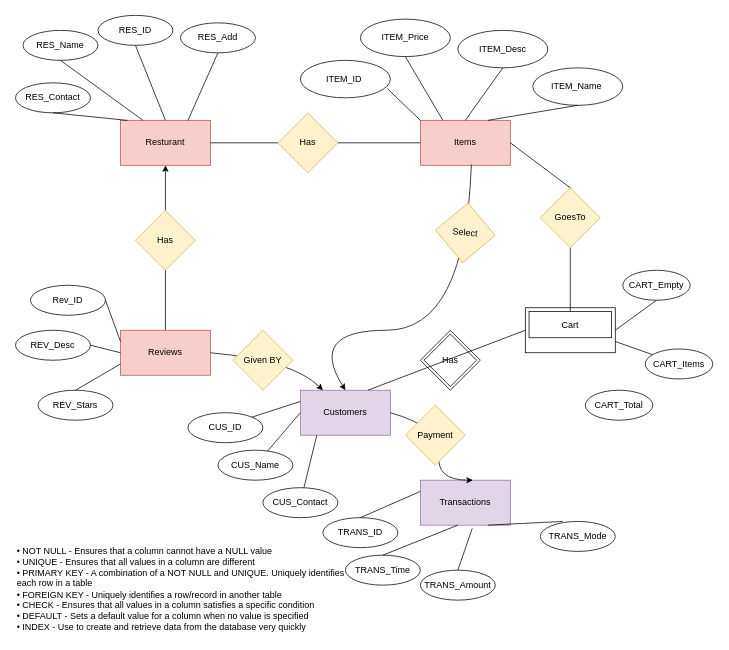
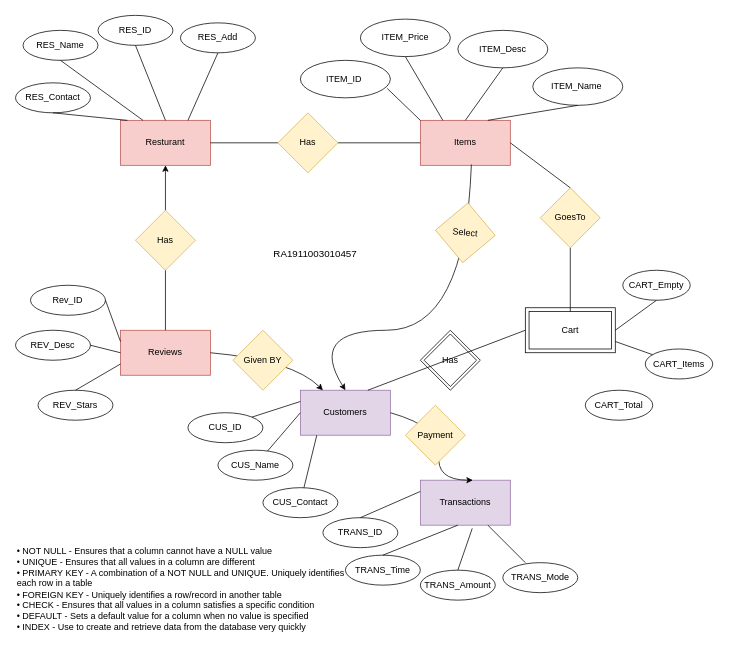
  <mxCell id="0" />
  <mxCell id="1" parent="0" />
  <mxCell id="2" value="Resturant" style="rounded=0;whiteSpace=wrap;html=1;fillColor=#f8cecc;strokeColor=#b85450;" vertex="1" parent="1"><mxGeometry x="160" y="160" width="120" height="60" as="geometry" /></mxCell>
  <mxCell id="3" value="Items" style="rounded=0;whiteSpace=wrap;html=1;fillColor=#f8cecc;strokeColor=#b85450;" vertex="1" parent="1"><mxGeometry x="560" y="160" width="120" height="60" as="geometry" /></mxCell>
  <mxCell id="4" value="Reviews" style="rounded=0;whiteSpace=wrap;html=1;fillColor=#f8cecc;strokeColor=#b85450;" vertex="1" parent="1"><mxGeometry x="160" y="440" width="120" height="60" as="geometry" /></mxCell>
  <mxCell id="5" value="Customers" style="rounded=0;whiteSpace=wrap;html=1;fillColor=#e1d5e7;strokeColor=#9673a6;" vertex="1" parent="1"><mxGeometry x="400" y="520" width="120" height="60" as="geometry" /></mxCell>
  <mxCell id="6" value="Transactions" style="rounded=0;whiteSpace=wrap;html=1;fillColor=#e1d5e7;strokeColor=#9673a6;" vertex="1" parent="1"><mxGeometry x="560" y="640" width="120" height="60" as="geometry" /></mxCell>
  <mxCell id="7" value="" style="endArrow=classic;html=1;rounded=0;entryX=0.5;entryY=1;entryDx=0;entryDy=0;" edge="1" parent="1" source="4" target="2"><mxGeometry width="50" height="50" relative="1" as="geometry"><mxPoint x="320" y="460" as="sourcePoint" /><mxPoint x="370" y="410" as="targetPoint" /></mxGeometry></mxCell>
  <mxCell id="8" value="Has" style="rhombus;whiteSpace=wrap;html=1;fillColor=#fff2cc;strokeColor=#d6b656;" vertex="1" parent="1"><mxGeometry x="180" y="280" width="80" height="80" as="geometry" /></mxCell>
  <mxCell id="9" value="" style="endArrow=none;html=1;rounded=0;entryX=0;entryY=0.5;entryDx=0;entryDy=0;exitX=1;exitY=0.5;exitDx=0;exitDy=0;startArrow=none;" edge="1" parent="1" source="14" target="3"><mxGeometry width="50" height="50" relative="1" as="geometry"><mxPoint x="320" y="460" as="sourcePoint" /><mxPoint x="370" y="410" as="targetPoint" /></mxGeometry></mxCell>
  <mxCell id="10" value="" style="curved=1;endArrow=classic;html=1;rounded=0;entryX=0.5;entryY=0;entryDx=0;entryDy=0;exitX=0.567;exitY=0.983;exitDx=0;exitDy=0;exitPerimeter=0;" edge="1" parent="1" source="3" target="5"><mxGeometry width="50" height="50" relative="1" as="geometry"><mxPoint x="630" y="230" as="sourcePoint" /><mxPoint x="370" y="410" as="targetPoint" /><Array as="points"><mxPoint x="620" y="440" /><mxPoint x="410" y="440" /></Array></mxGeometry></mxCell>
  <mxCell id="11" value="" style="curved=1;endArrow=classic;html=1;rounded=0;exitX=1;exitY=0.5;exitDx=0;exitDy=0;" edge="1" parent="1" source="4" target="5"><mxGeometry width="50" height="50" relative="1" as="geometry"><mxPoint x="320" y="460" as="sourcePoint" /><mxPoint x="370" y="410" as="targetPoint" /><Array as="points"><mxPoint x="390" y="480" /></Array></mxGeometry></mxCell>
  <mxCell id="12" value="Select" style="rhombus;whiteSpace=wrap;html=1;fillColor=#fff2cc;strokeColor=#d6b656;rotation=5;" vertex="1" parent="1"><mxGeometry x="580" y="270" width="80" height="80" as="geometry" /></mxCell>
  <mxCell id="13" value="Given BY" style="rhombus;whiteSpace=wrap;html=1;fillColor=#fff2cc;strokeColor=#d6b656;" vertex="1" parent="1"><mxGeometry x="310" y="440" width="80" height="80" as="geometry" /></mxCell>
  <mxCell id="14" value="Has" style="rhombus;whiteSpace=wrap;html=1;fillColor=#fff2cc;strokeColor=#d6b656;" vertex="1" parent="1"><mxGeometry x="370" y="150" width="80" height="80" as="geometry" /></mxCell>
  <mxCell id="15" value="" style="endArrow=none;html=1;rounded=0;entryX=0;entryY=0.5;entryDx=0;entryDy=0;exitX=1;exitY=0.5;exitDx=0;exitDy=0;" edge="1" parent="1" source="2" target="14"><mxGeometry width="50" height="50" relative="1" as="geometry"><mxPoint x="280" y="190" as="sourcePoint" /><mxPoint x="560" y="190" as="targetPoint" /></mxGeometry></mxCell>
  <mxCell id="16" value="&lt;div&gt;&lt;span&gt;• NOT NULL - Ensures that a column cannot have a NULL value&lt;/span&gt;&lt;br&gt;&lt;/div&gt;&lt;div&gt;• UNIQUE - Ensures that all values in a column are different&lt;/div&gt;&lt;div&gt;• PRIMARY KEY - A combination of a NOT NULL and UNIQUE. Uniquely identifies&lt;/div&gt;&lt;div&gt;each row in a table&lt;/div&gt;&lt;div&gt;• FOREIGN KEY - Uniquely identifies a row/record in another table&lt;/div&gt;&lt;div&gt;• CHECK - Ensures that all values in a column satisfies a specific condition&lt;/div&gt;&lt;div&gt;• DEFAULT - Sets a default value for a column when no value is specified&lt;/div&gt;&lt;div&gt;• INDEX - Use to create and retrieve data from the database very quickly&lt;/div&gt;" style="text;html=1;align=left;verticalAlign=middle;resizable=0;points=[];autosize=1;strokeColor=none;fillColor=none;" vertex="1" parent="1"><mxGeometry y="725" width="450" height="120" as="geometry" x="20" /></mxCell>
  <mxCell id="17" value="RES_Name" style="ellipse;whiteSpace=wrap;html=1;" vertex="1" parent="1"><mxGeometry x="30" y="40" width="100" height="40" as="geometry" /></mxCell>
  <mxCell id="18" value="RES_ID" style="ellipse;whiteSpace=wrap;html=1;rounded=0;" vertex="1" parent="1"><mxGeometry x="130" y="20" width="100" height="40" as="geometry" /></mxCell>
  <mxCell id="19" value="" style="endArrow=none;html=1;rounded=0;entryX=0.5;entryY=1;entryDx=0;entryDy=0;exitX=0.25;exitY=0;exitDx=0;exitDy=0;" edge="1" parent="1" source="2" target="17"><mxGeometry width="50" height="50" relative="1" as="geometry"><mxPoint x="300" y="380" as="sourcePoint" /><mxPoint x="350" y="330" as="targetPoint" /></mxGeometry></mxCell>
  <mxCell id="20" value="" style="endArrow=none;html=1;rounded=0;entryX=0.5;entryY=1;entryDx=0;entryDy=0;exitX=0.5;exitY=0;exitDx=0;exitDy=0;" edge="1" parent="1" source="2" target="18"><mxGeometry width="50" height="50" relative="1" as="geometry"><mxPoint x="300" y="380" as="sourcePoint" /><mxPoint x="350" y="330" as="targetPoint" /></mxGeometry></mxCell>
  <mxCell id="21" value="RES_Add" style="ellipse;whiteSpace=wrap;html=1;" vertex="1" parent="1"><mxGeometry x="240" y="30" width="100" height="40" as="geometry" /></mxCell>
  <mxCell id="22" value="" style="endArrow=none;html=1;rounded=0;entryX=0.5;entryY=1;entryDx=0;entryDy=0;exitX=0.75;exitY=0;exitDx=0;exitDy=0;" edge="1" parent="1" source="2" target="21"><mxGeometry width="50" height="50" relative="1" as="geometry"><mxPoint x="300" y="380" as="sourcePoint" /><mxPoint x="350" y="330" as="targetPoint" /></mxGeometry></mxCell>
  <mxCell id="23" value="RES_Contact" style="ellipse;whiteSpace=wrap;html=1;" vertex="1" parent="1"><mxGeometry y="110" width="100" height="40" as="geometry" x="20" /></mxCell>
  <mxCell id="24" value="" style="endArrow=none;html=1;rounded=0;entryX=0.5;entryY=1;entryDx=0;entryDy=0;exitX=0.077;exitY=0.001;exitDx=0;exitDy=0;exitPerimeter=0;" edge="1" parent="1" source="2" target="23"><mxGeometry width="50" height="50" relative="1" as="geometry"><mxPoint x="300" y="380" as="sourcePoint" /><mxPoint x="350" y="330" as="targetPoint" /></mxGeometry></mxCell>
  <mxCell id="25" value="REV_Desc" style="ellipse;whiteSpace=wrap;html=1;" vertex="1" parent="1"><mxGeometry y="440" width="100" height="40" as="geometry" x="20" /></mxCell>
  <mxCell id="26" value="REV_Stars" style="ellipse;whiteSpace=wrap;html=1;" vertex="1" parent="1"><mxGeometry x="50" y="520" width="100" height="40" as="geometry" /></mxCell>
  <mxCell id="27" value="Rev_ID" style="ellipse;whiteSpace=wrap;html=1;" vertex="1" parent="1"><mxGeometry x="40" y="380" width="100" height="40" as="geometry" /></mxCell>
  <mxCell id="28" value="" style="endArrow=none;html=1;rounded=0;entryX=1;entryY=0.5;entryDx=0;entryDy=0;exitX=0;exitY=0.25;exitDx=0;exitDy=0;" edge="1" parent="1" source="4" target="27"><mxGeometry width="50" height="50" relative="1" as="geometry"><mxPoint x="320" y="380" as="sourcePoint" /><mxPoint x="370" y="330" as="targetPoint" /></mxGeometry></mxCell>
  <mxCell id="29" value="" style="endArrow=none;html=1;rounded=0;exitX=0.5;exitY=0;exitDx=0;exitDy=0;entryX=0;entryY=0.75;entryDx=0;entryDy=0;" edge="1" parent="1" source="26" target="4"><mxGeometry width="50" height="50" relative="1" as="geometry"><mxPoint x="320" y="380" as="sourcePoint" /><mxPoint x="370" y="330" as="targetPoint" /></mxGeometry></mxCell>
  <mxCell id="30" value="" style="endArrow=none;html=1;rounded=0;exitX=1;exitY=0.5;exitDx=0;exitDy=0;entryX=0;entryY=0.5;entryDx=0;entryDy=0;" edge="1" parent="1" source="25" target="4"><mxGeometry width="50" height="50" relative="1" as="geometry"><mxPoint x="320" y="380" as="sourcePoint" /><mxPoint x="370" y="330" as="targetPoint" /></mxGeometry></mxCell>
  <mxCell id="31" value="CUS_ID" style="ellipse;whiteSpace=wrap;html=1;" vertex="1" parent="1"><mxGeometry x="250" y="550" width="100" height="40" as="geometry" /></mxCell>
  <mxCell id="32" value="CUS_Name" style="ellipse;whiteSpace=wrap;html=1;" vertex="1" parent="1"><mxGeometry x="290" y="600" width="100" height="40" as="geometry" /></mxCell>
  <mxCell id="33" value="CUS_Contact" style="ellipse;whiteSpace=wrap;html=1;" vertex="1" parent="1"><mxGeometry x="350" y="650" width="100" height="40" as="geometry" /></mxCell>
  <mxCell id="34" value="" style="endArrow=none;html=1;rounded=0;entryX=0;entryY=0.25;entryDx=0;entryDy=0;exitX=1;exitY=0;exitDx=0;exitDy=0;" edge="1" parent="1" source="31" target="5"><mxGeometry width="50" height="50" relative="1" as="geometry"><mxPoint x="320" y="440" as="sourcePoint" /><mxPoint x="370" y="390" as="targetPoint" /></mxGeometry></mxCell>
  <mxCell id="35" value="" style="endArrow=none;html=1;rounded=0;entryX=0;entryY=0.5;entryDx=0;entryDy=0;" edge="1" parent="1" source="32" target="5"><mxGeometry width="50" height="50" relative="1" as="geometry"><mxPoint x="320" y="440" as="sourcePoint" /><mxPoint x="370" y="390" as="targetPoint" /></mxGeometry></mxCell>
  <mxCell id="36" value="" style="endArrow=none;html=1;rounded=0;entryX=0.182;entryY=1.001;entryDx=0;entryDy=0;entryPerimeter=0;" edge="1" parent="1" source="33" target="5"><mxGeometry width="50" height="50" relative="1" as="geometry"><mxPoint x="320" y="440" as="sourcePoint" /><mxPoint x="370" y="390" as="targetPoint" /></mxGeometry></mxCell>
  <mxCell id="37" value="" style="curved=1;endArrow=classic;html=1;rounded=0;exitX=1;exitY=0.5;exitDx=0;exitDy=0;" edge="1" parent="1" source="5"><mxGeometry width="50" height="50" relative="1" as="geometry"><mxPoint x="580" y="690" as="sourcePoint" /><mxPoint x="630" y="640" as="targetPoint" /><Array as="points"><mxPoint x="590" y="570" /><mxPoint x="580" y="640" /></Array></mxGeometry></mxCell>
  <mxCell id="38" value="Payment" style="rhombus;whiteSpace=wrap;html=1;fillColor=#fff2cc;strokeColor=#d6b656;" vertex="1" parent="1"><mxGeometry x="540" y="540" width="80" height="80" as="geometry" /></mxCell>
  <mxCell id="39" value="TRANS_Time" style="ellipse;whiteSpace=wrap;html=1;" vertex="1" parent="1"><mxGeometry x="460" y="740" width="100" height="40" as="geometry" /></mxCell>
  <mxCell id="40" value="TRANS_ID" style="ellipse;whiteSpace=wrap;html=1;" vertex="1" parent="1"><mxGeometry x="430" y="690" width="100" height="40" as="geometry" /></mxCell>
  <mxCell id="41" value="" style="endArrow=none;html=1;rounded=0;exitX=0.5;exitY=0;exitDx=0;exitDy=0;" edge="1" parent="1" source="39"><mxGeometry width="50" height="50" relative="1" as="geometry"><mxPoint x="560" y="750" as="sourcePoint" /><mxPoint x="610" y="700" as="targetPoint" /></mxGeometry></mxCell>
  <mxCell id="42" value="" style="endArrow=none;html=1;rounded=0;entryX=0;entryY=0.25;entryDx=0;entryDy=0;exitX=0.5;exitY=0;exitDx=0;exitDy=0;" edge="1" parent="1" source="40" target="6"><mxGeometry width="50" height="50" relative="1" as="geometry"><mxPoint x="360" y="890" as="sourcePoint" /><mxPoint x="410" y="840" as="targetPoint" /></mxGeometry></mxCell>
  <mxCell id="43" value="TRANS_Amount" style="ellipse;whiteSpace=wrap;html=1;" vertex="1" parent="1"><mxGeometry x="560" y="760" width="100" height="40" as="geometry" /></mxCell>
  <mxCell id="44" value="" style="endArrow=none;html=1;fontFamily=Helvetica;fontSize=11;fontColor=rgb(0, 0, 0);align=center;strokeColor=rgb(0, 0, 0);entryX=0.75;entryY=1;entryDx=0;entryDy=0;exitX=0.3;exitY=0;exitDx=0;exitDy=0;exitPerimeter=0;" edge="1" parent="1" source="45" target="6"><mxGeometry width="50" height="50" relative="1" as="geometry"><mxPoint x="320" y="840" as="sourcePoint" /><mxPoint x="640" y="690" as="targetPoint" /></mxGeometry></mxCell>
- <mxCell id="45" value="TRANS_Mode" style="ellipse;whiteSpace=wrap;html=1;" vertex="1" parent="1"><mxGeometry x="720" y="695" width="100" height="40" as="geometry" /></mxCell>
+ <mxCell id="45" value="TRANS_Mode" style="ellipse;whiteSpace=wrap;html=1;" vertex="1" parent="1"><mxGeometry x="670" y="750" width="100" height="40" as="geometry" /></mxCell>
  <mxCell id="46" value="" style="endArrow=none;html=1;rounded=0;entryX=0.577;entryY=1.071;entryDx=0;entryDy=0;entryPerimeter=0;exitX=0.5;exitY=0;exitDx=0;exitDy=0;" edge="1" parent="1" source="43" target="6"><mxGeometry width="50" height="50" relative="1" as="geometry"><mxPoint x="480" y="900" as="sourcePoint" /><mxPoint x="530" y="850" as="targetPoint" /></mxGeometry></mxCell>
  <mxCell id="47" value="" style="rounded=0;whiteSpace=wrap;html=1;" vertex="1" parent="1"><mxGeometry x="700" y="410" width="120" height="60" as="geometry" /></mxCell>
- <mxCell id="48" value="Cart" style="rounded=0;whiteSpace=wrap;html=1;" vertex="1" parent="1"><mxGeometry x="705" y="415" width="110" height="35" as="geometry" /></mxCell>
+ <mxCell id="48" value="Cart" style="rounded=0;whiteSpace=wrap;html=1;" vertex="1" parent="1"><mxGeometry x="705" y="415" width="110" height="50" as="geometry" /></mxCell>
  <mxCell id="49" value="" style="rhombus;whiteSpace=wrap;html=1;" vertex="1" parent="1"><mxGeometry x="560" y="440" width="80" height="80" as="geometry" /></mxCell>
  <mxCell id="50" value="Has" style="rhombus;whiteSpace=wrap;html=1;" vertex="1" parent="1"><mxGeometry x="565" y="445" width="70" height="70" as="geometry" /></mxCell>
  <mxCell id="51" value="" style="endArrow=none;html=1;rounded=0;entryX=0;entryY=0.5;entryDx=0;entryDy=0;exitX=0.75;exitY=0;exitDx=0;exitDy=0;" edge="1" parent="1" source="5" target="47"><mxGeometry width="50" height="50" relative="1" as="geometry"><mxPoint x="620" y="480" as="sourcePoint" /><mxPoint x="670" y="430" as="targetPoint" /></mxGeometry></mxCell>
  <mxCell id="52" value="GoesTo" style="rhombus;whiteSpace=wrap;html=1;fillColor=#fff2cc;strokeColor=#d6b656;" vertex="1" parent="1"><mxGeometry x="720" y="250" width="80" height="80" as="geometry" /></mxCell>
  <mxCell id="53" value="" style="endArrow=none;html=1;rounded=0;exitX=1;exitY=0.5;exitDx=0;exitDy=0;entryX=0.5;entryY=0;entryDx=0;entryDy=0;" edge="1" parent="1" source="3" target="52"><mxGeometry width="50" height="50" relative="1" as="geometry"><mxPoint x="730" y="210" as="sourcePoint" /><mxPoint x="780" y="160" as="targetPoint" /></mxGeometry></mxCell>
  <mxCell id="54" value="" style="endArrow=none;html=1;rounded=0;entryX=0.5;entryY=1;entryDx=0;entryDy=0;exitX=0.5;exitY=0;exitDx=0;exitDy=0;" edge="1" parent="1" source="48" target="52"><mxGeometry width="50" height="50" relative="1" as="geometry"><mxPoint x="740" y="370" as="sourcePoint" /><mxPoint x="790" y="320" as="targetPoint" /></mxGeometry></mxCell>
  <mxCell id="55" value="ITEM_ID&amp;nbsp;" style="ellipse;whiteSpace=wrap;html=1;" vertex="1" parent="1"><mxGeometry x="400" y="80" width="120" height="50" as="geometry" /></mxCell>
  <mxCell id="56" value="ITEM_Price" style="ellipse;whiteSpace=wrap;html=1;" vertex="1" parent="1"><mxGeometry x="480" y="25" width="120" height="50" as="geometry" /></mxCell>
  <mxCell id="57" value="ITEM_Desc" style="ellipse;whiteSpace=wrap;html=1;" vertex="1" parent="1"><mxGeometry x="610" y="40" width="120" height="50" as="geometry" /></mxCell>
  <mxCell id="58" value="ITEM_Name&amp;nbsp;" style="ellipse;whiteSpace=wrap;html=1;" vertex="1" parent="1"><mxGeometry x="710" y="90" width="120" height="50" as="geometry" /></mxCell>
  <mxCell id="59" value="" style="endArrow=none;html=1;rounded=0;entryX=0;entryY=0;entryDx=0;entryDy=0;exitX=0.965;exitY=0.749;exitDx=0;exitDy=0;exitPerimeter=0;" edge="1" parent="1" source="55" target="3"><mxGeometry width="50" height="50" relative="1" as="geometry"><mxPoint x="230" y="360" as="sourcePoint" /><mxPoint x="280" y="310" as="targetPoint" /></mxGeometry></mxCell>
  <mxCell id="60" value="" style="endArrow=none;html=1;rounded=0;entryX=0.5;entryY=1;entryDx=0;entryDy=0;exitX=0.25;exitY=0;exitDx=0;exitDy=0;" edge="1" parent="1" source="3" target="56"><mxGeometry width="50" height="50" relative="1" as="geometry"><mxPoint x="400" y="340" as="sourcePoint" /><mxPoint x="450" y="290" as="targetPoint" /></mxGeometry></mxCell>
  <mxCell id="61" value="" style="endArrow=none;html=1;rounded=0;entryX=0.5;entryY=1;entryDx=0;entryDy=0;exitX=0.5;exitY=0;exitDx=0;exitDy=0;" edge="1" parent="1" source="3" target="57"><mxGeometry width="50" height="50" relative="1" as="geometry"><mxPoint x="420" y="360" as="sourcePoint" /><mxPoint x="470" y="310" as="targetPoint" /></mxGeometry></mxCell>
  <mxCell id="62" value="" style="endArrow=none;html=1;rounded=0;exitX=0.75;exitY=0;exitDx=0;exitDy=0;entryX=0.5;entryY=1;entryDx=0;entryDy=0;" edge="1" parent="1" source="3" target="58"><mxGeometry width="50" height="50" relative="1" as="geometry"><mxPoint x="720" y="180" as="sourcePoint" /><mxPoint x="770" y="130" as="targetPoint" /></mxGeometry></mxCell>
  <mxCell id="63" value="CART_Total" style="ellipse;whiteSpace=wrap;html=1;" vertex="1" parent="1"><mxGeometry x="780" y="520" width="90" height="40" as="geometry" /></mxCell>
  <mxCell id="64" value="CART_Items" style="ellipse;whiteSpace=wrap;html=1;" vertex="1" parent="1"><mxGeometry x="860" y="465" width="90" height="40" as="geometry" /></mxCell>
  <mxCell id="65" value="CART_Empty" style="ellipse;whiteSpace=wrap;html=1;" vertex="1" parent="1"><mxGeometry x="830" y="360" width="90" height="40" as="geometry" /></mxCell>
  <mxCell id="66" value="" style="endArrow=none;html=1;rounded=0;entryX=0.5;entryY=1;entryDx=0;entryDy=0;exitX=1;exitY=0.5;exitDx=0;exitDy=0;" edge="1" parent="1" source="47" target="65"><mxGeometry width="50" height="50" relative="1" as="geometry"><mxPoint x="810" y="470" as="sourcePoint" /><mxPoint x="860" y="420" as="targetPoint" /></mxGeometry></mxCell>
  <mxCell id="67" value="" style="endArrow=none;html=1;rounded=0;entryX=1;entryY=0.75;entryDx=0;entryDy=0;" edge="1" parent="1" source="64" target="47"><mxGeometry width="50" height="50" relative="1" as="geometry"><mxPoint x="710" y="550" as="sourcePoint" /><mxPoint x="760" y="500" as="targetPoint" /></mxGeometry></mxCell>
+ <mxCell id="68" value="&lt;font style=&quot;font-size: 13px&quot;&gt;RA1911003010457&lt;/font&gt;" style="text;html=1;align=center;verticalAlign=middle;whiteSpace=wrap;rounded=0;fillColor=none;" vertex="1" parent="1"><mxGeometry x="290" y="295" width="260" height="85" as="geometry" /></mxCell>
